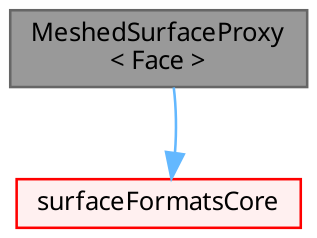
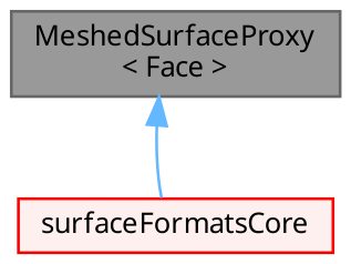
  digraph {
    fontname="Noto Sans"
    node [fontname="Noto Sans" fontsize=10 shape=box style=filled]
    n1 [color=gray40 fillcolor=grey60 fontcolor=black height=0.2 label="MeshedSurfaceProxy\l\< Face \>" width=0.4]
    n2 [color=red fillcolor="#FFF0F0" height=0.2 label=surfaceFormatsCore width=0.4]
-   n2 -> n1 [color=steelblue1 dir=back fontname="Noto Sans" fontsize=10 labelfontname=Helvetica labelfontsize=10 style=solid]
+   n1 -> n2 [color=steelblue1 dir=back fontname="Noto Sans" fontsize=10 labelfontname=Helvetica labelfontsize=10 style=solid]
  }
